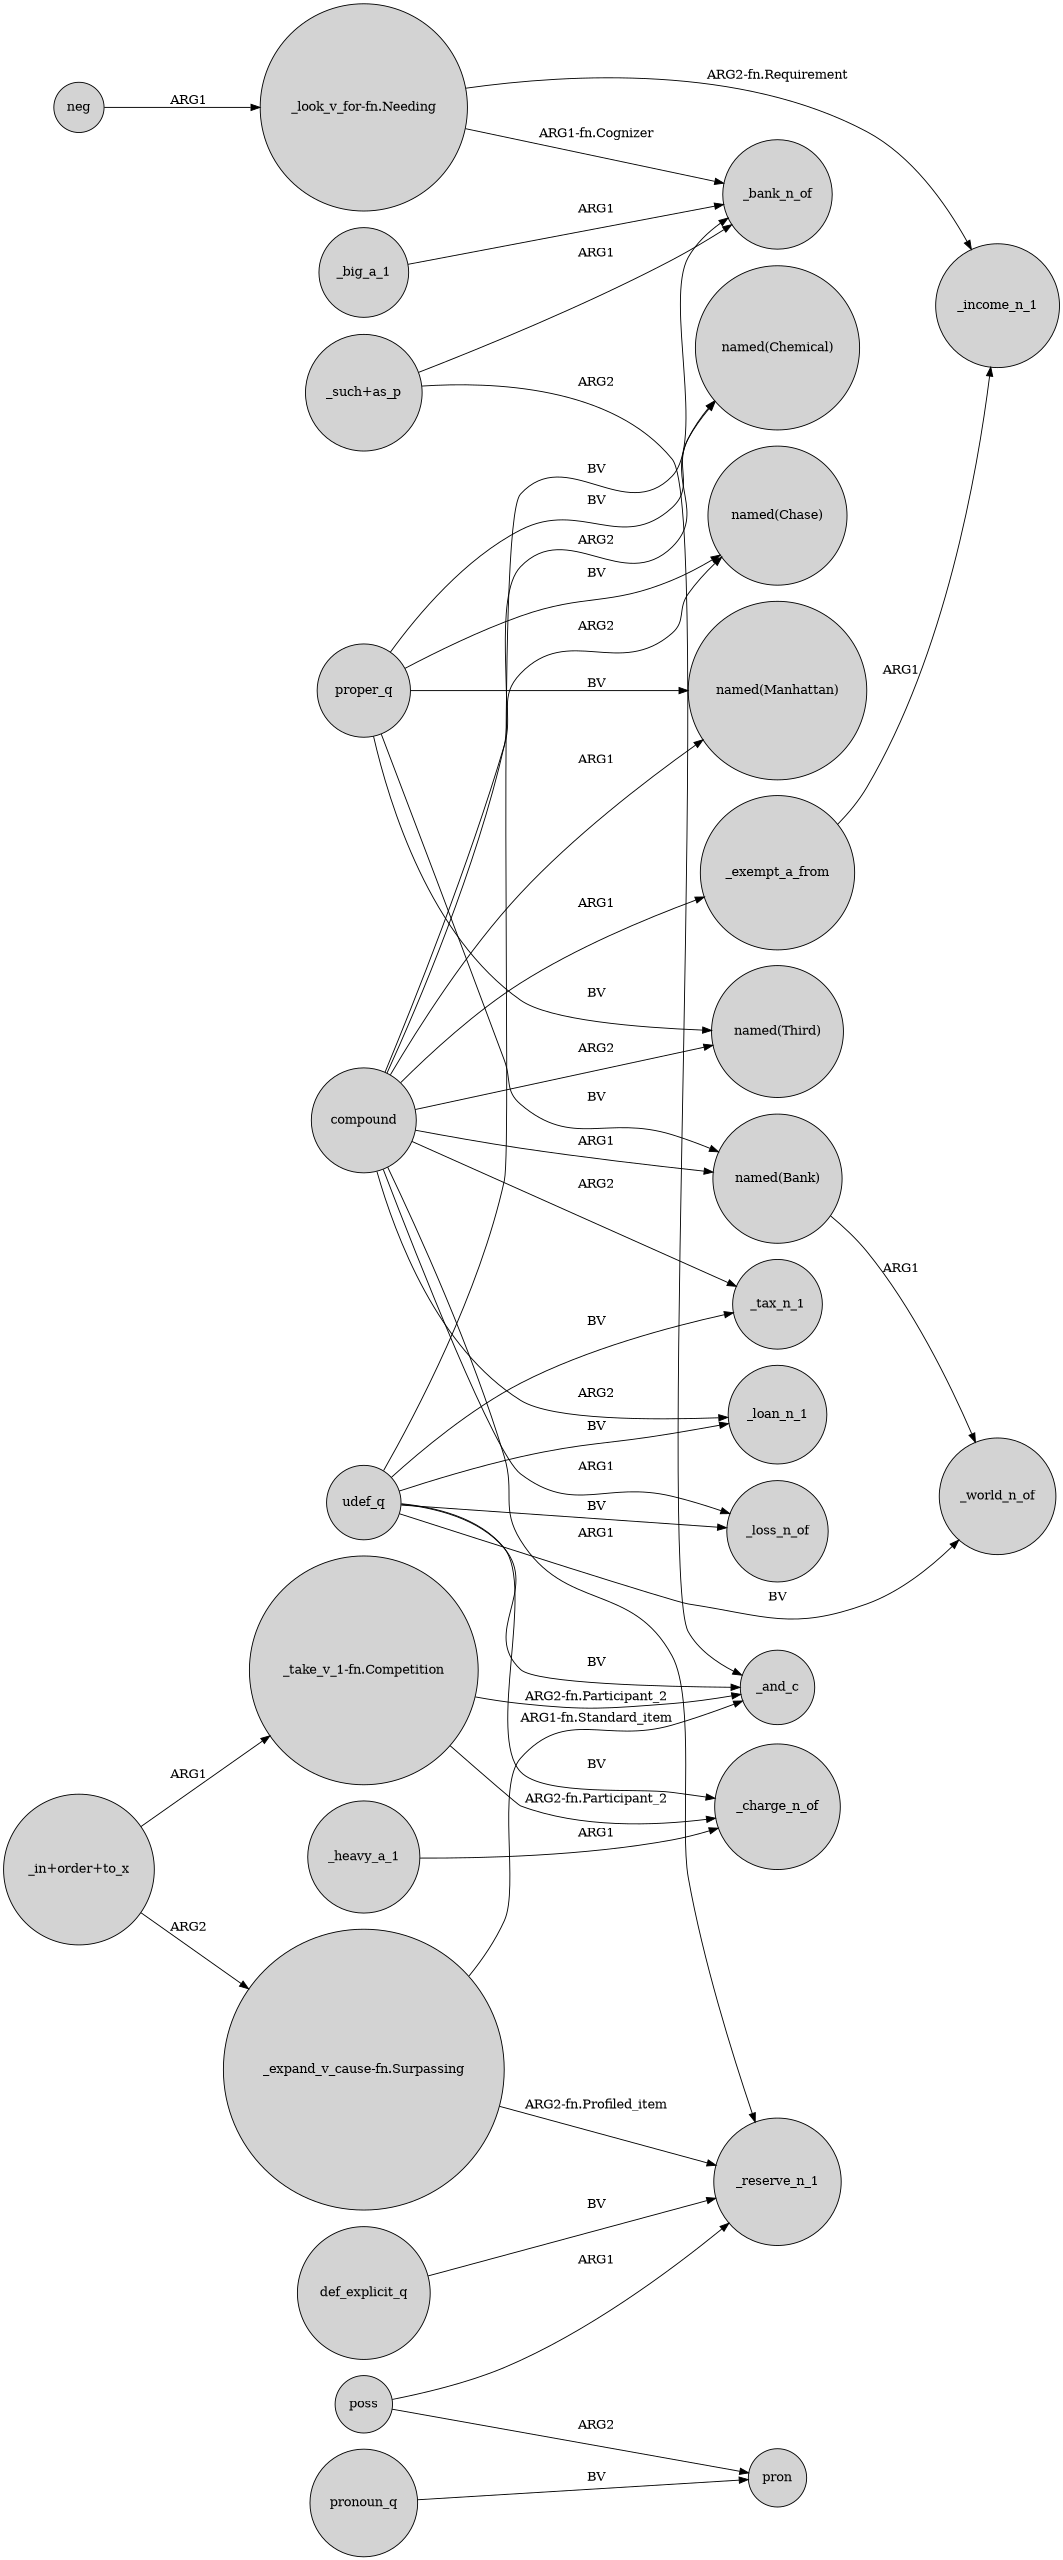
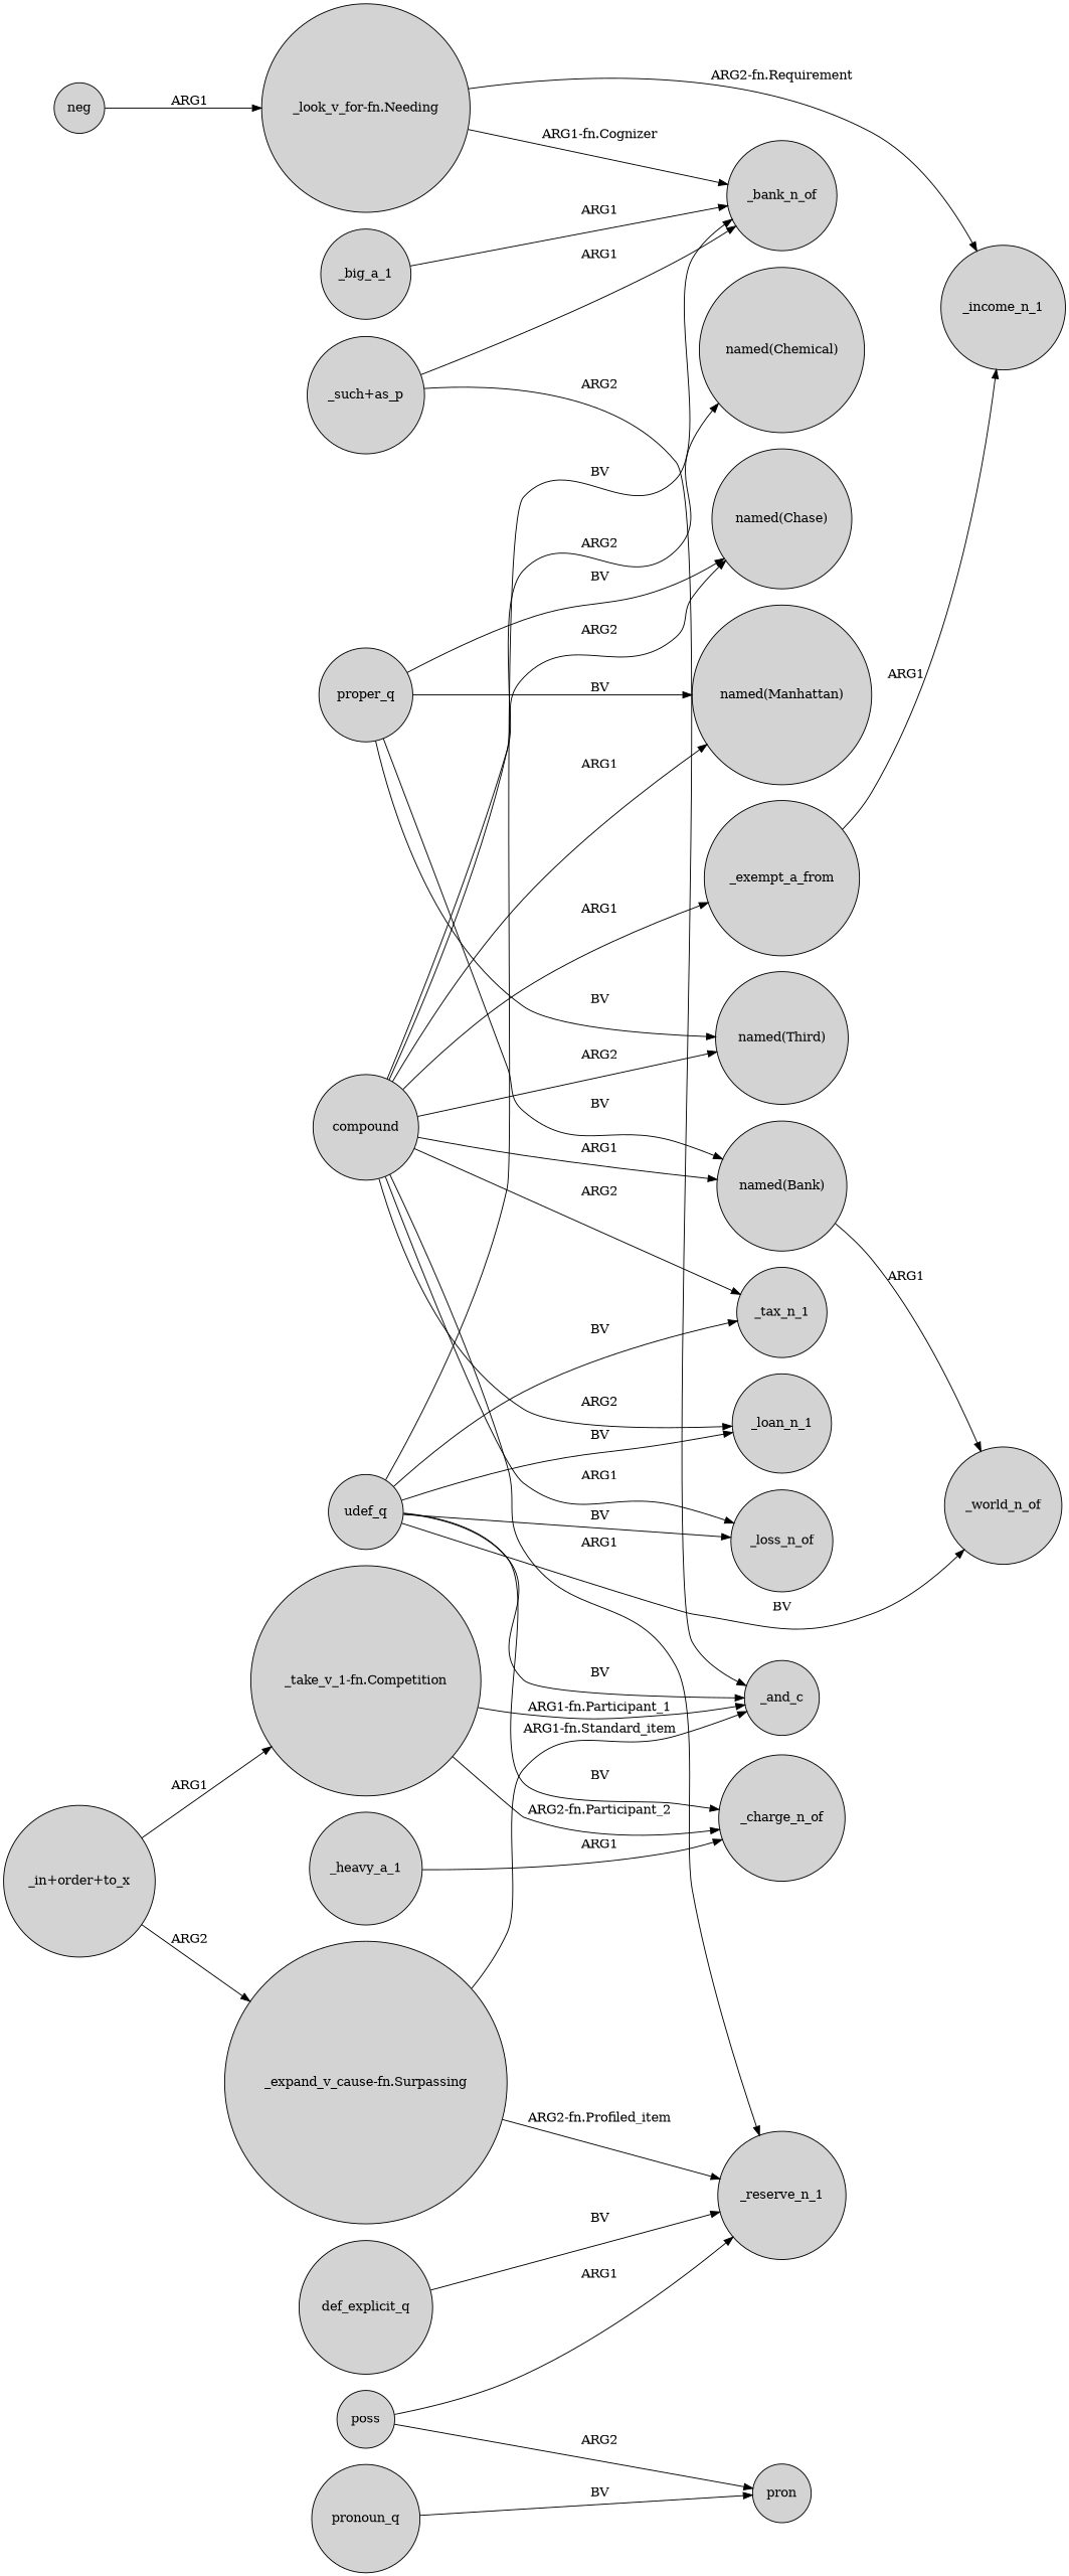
  digraph {
    rankdir=LR
    node [shape=circle style=filled]
    _big_a_1
    _bank_n_of
    compound
    _exempt_a_from
    "named(Third)"
    _loan_n_1
    _tax_n_1
    _reserve_n_1
    "named(Manhattan)"
    "named(Bank)"
    "named(Chemical)"
    _loss_n_of
    "named(Chase)"
    _income_n_1
    _world_n_of
    _heavy_a_1
    _charge_n_of
    udef_q
    _and_c
    "_take_v_1-fn.Competition"
    proper_q
    "_expand_v_cause-fn.Surpassing"
    "_such+as_p"
    "_in+order+to_x"
    "_look_v_for-fn.Needing"
    pronoun_q
    pron
    poss
    def_explicit_q
    neg
    _big_a_1 -> _bank_n_of [label=ARG1]
    compound -> _exempt_a_from [label=ARG1]
    compound -> "named(Third)" [label=ARG2]
    compound -> _loan_n_1 [label=ARG2]
    compound -> _tax_n_1 [label=ARG2]
    compound -> _reserve_n_1 [label=ARG1]
    compound -> "named(Manhattan)" [label=ARG1]
    compound -> "named(Bank)" [label=ARG1]
    compound -> "named(Chemical)" [label=ARG2]
    compound -> _loss_n_of [label=ARG1]
    compound -> "named(Chase)" [label=ARG2]
    _exempt_a_from -> _income_n_1 [label=ARG1]
    "named(Bank)" -> _world_n_of [label=ARG1]
    _heavy_a_1 -> _charge_n_of [label=ARG1]
    udef_q -> _bank_n_of [label=BV]
    udef_q -> _loan_n_1 [label=BV]
    udef_q -> _tax_n_1 [label=BV]
    udef_q -> _loss_n_of [label=BV]
    udef_q -> _world_n_of [label=BV]
    udef_q -> _charge_n_of [label=BV]
    udef_q -> _and_c [label=BV]
    "_take_v_1-fn.Competition" -> _charge_n_of [label="ARG2-fn.Participant_2"]
-   "_take_v_1-fn.Competition" -> _and_c [label="ARG2-fn.Participant_2"]
+   "_take_v_1-fn.Competition" -> _and_c [label="ARG1-fn.Participant_1"]
    proper_q -> "named(Third)" [label=BV]
    proper_q -> "named(Manhattan)" [label=BV]
    proper_q -> "named(Bank)" [label=BV]
-   proper_q -> "named(Chemical)" [label=BV]
    proper_q -> "named(Chase)" [label=BV]
    "_expand_v_cause-fn.Surpassing" -> _reserve_n_1 [label="ARG2-fn.Profiled_item"]
    "_expand_v_cause-fn.Surpassing" -> _and_c [label="ARG1-fn.Standard_item"]
    "_such+as_p" -> _bank_n_of [label=ARG1]
    "_such+as_p" -> _and_c [label=ARG2]
    "_in+order+to_x" -> "_take_v_1-fn.Competition" [label=ARG1]
    "_in+order+to_x" -> "_expand_v_cause-fn.Surpassing" [label=ARG2]
    "_look_v_for-fn.Needing" -> _bank_n_of [label="ARG1-fn.Cognizer"]
    "_look_v_for-fn.Needing" -> _income_n_1 [label="ARG2-fn.Requirement"]
    pronoun_q -> pron [label=BV]
    poss -> _reserve_n_1 [label=ARG1]
    poss -> pron [label=ARG2]
    def_explicit_q -> _reserve_n_1 [label=BV]
    neg -> "_look_v_for-fn.Needing" [label=ARG1]
  }
